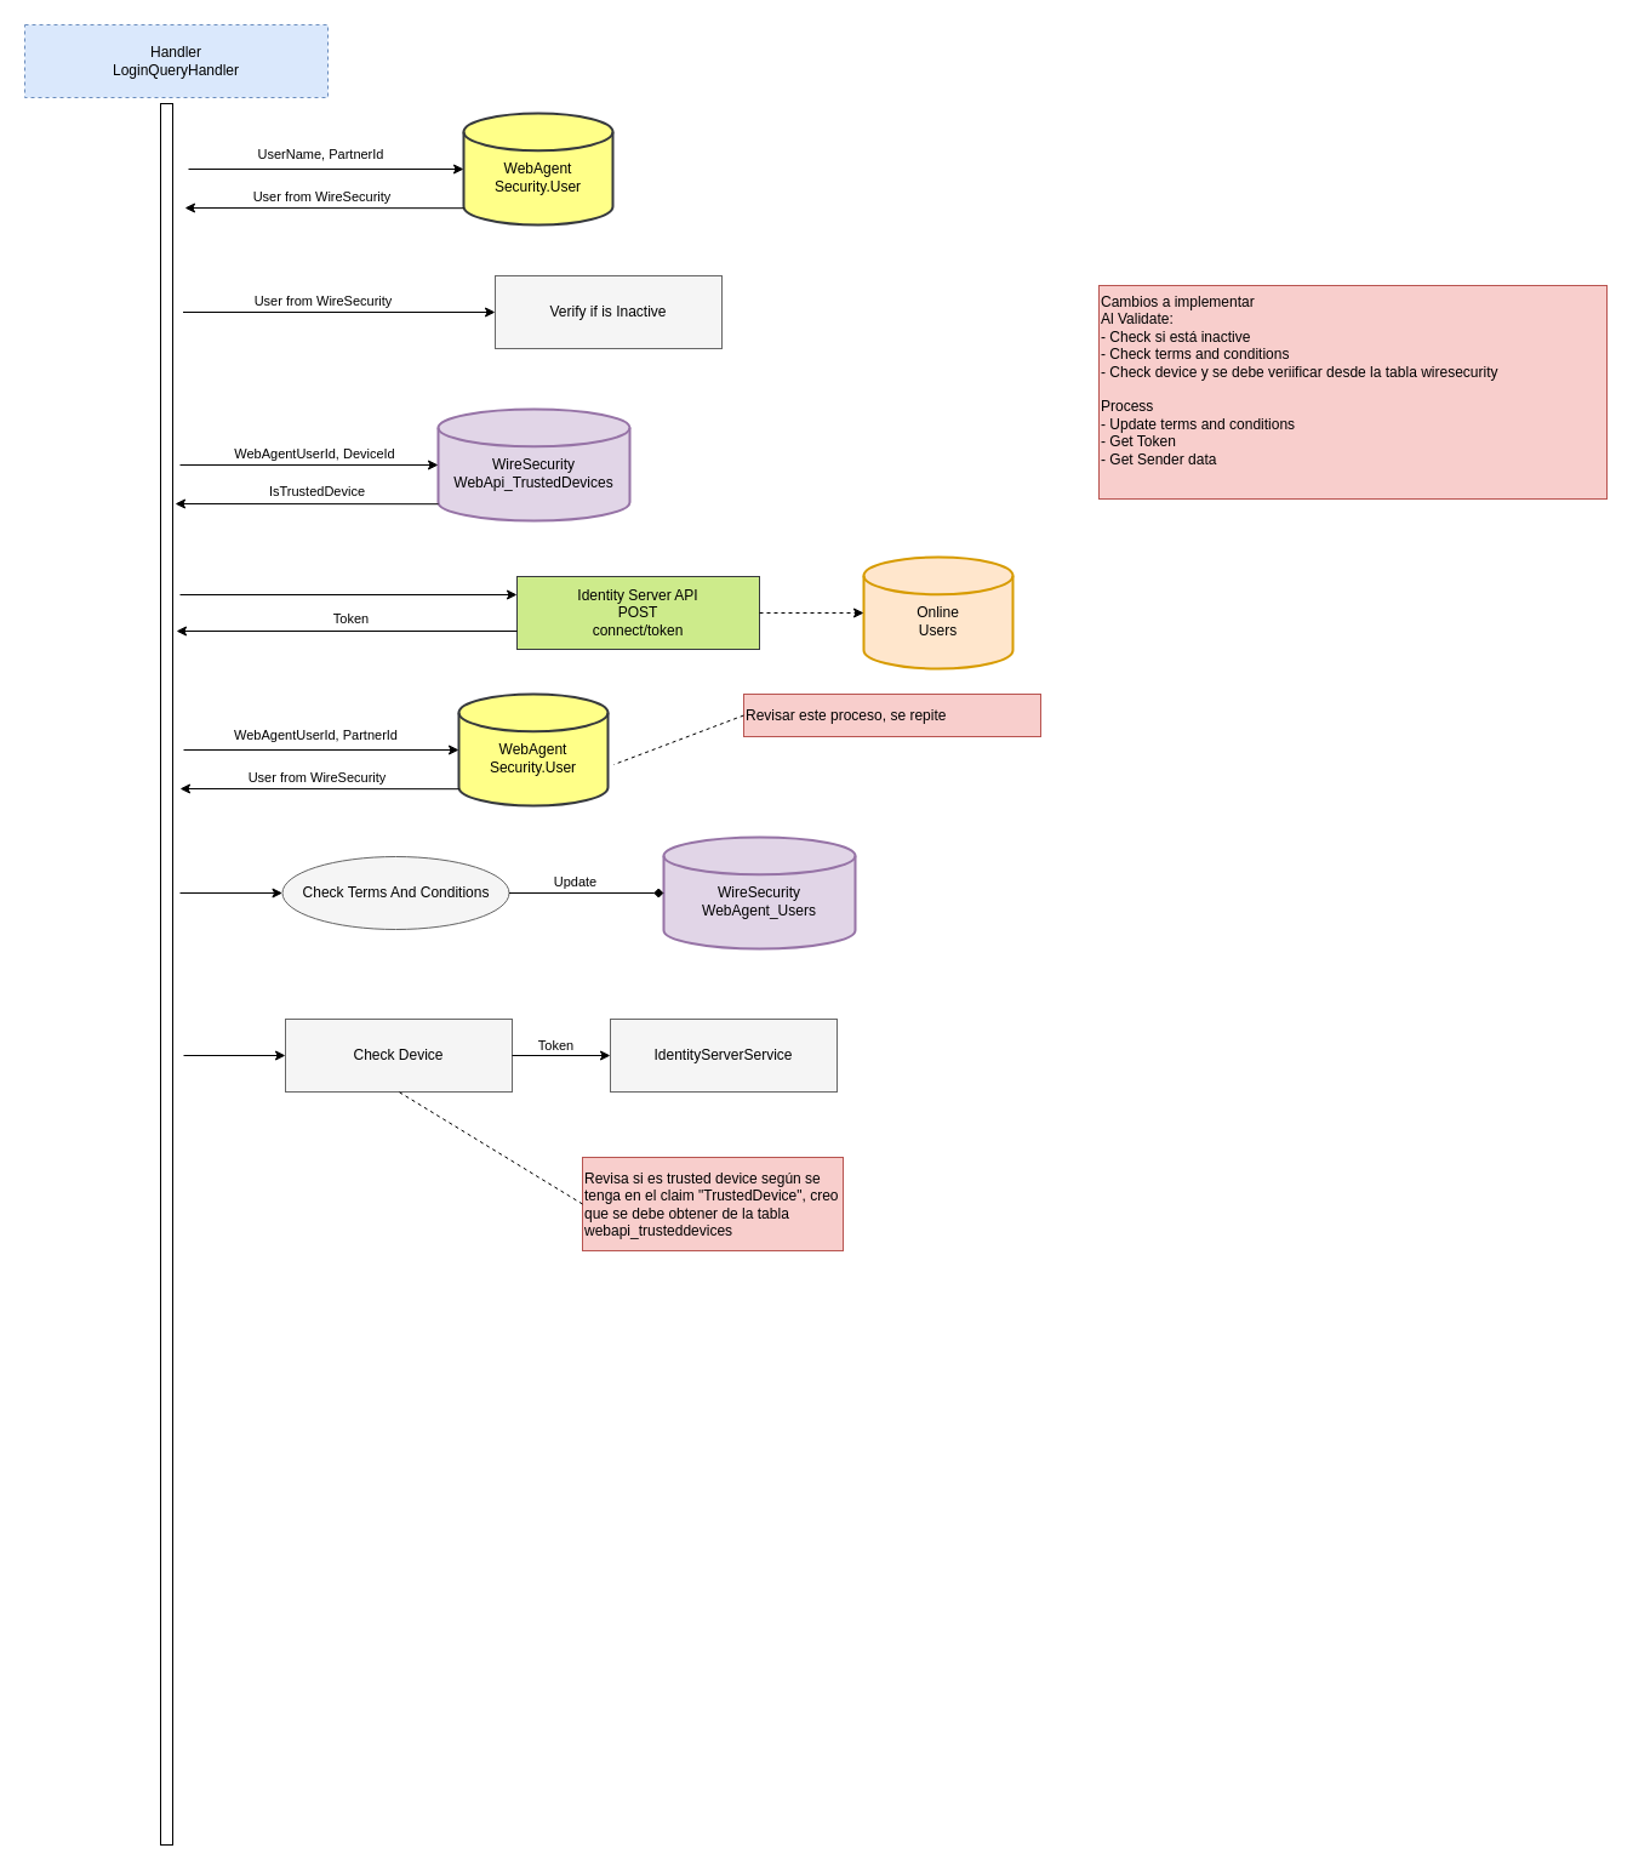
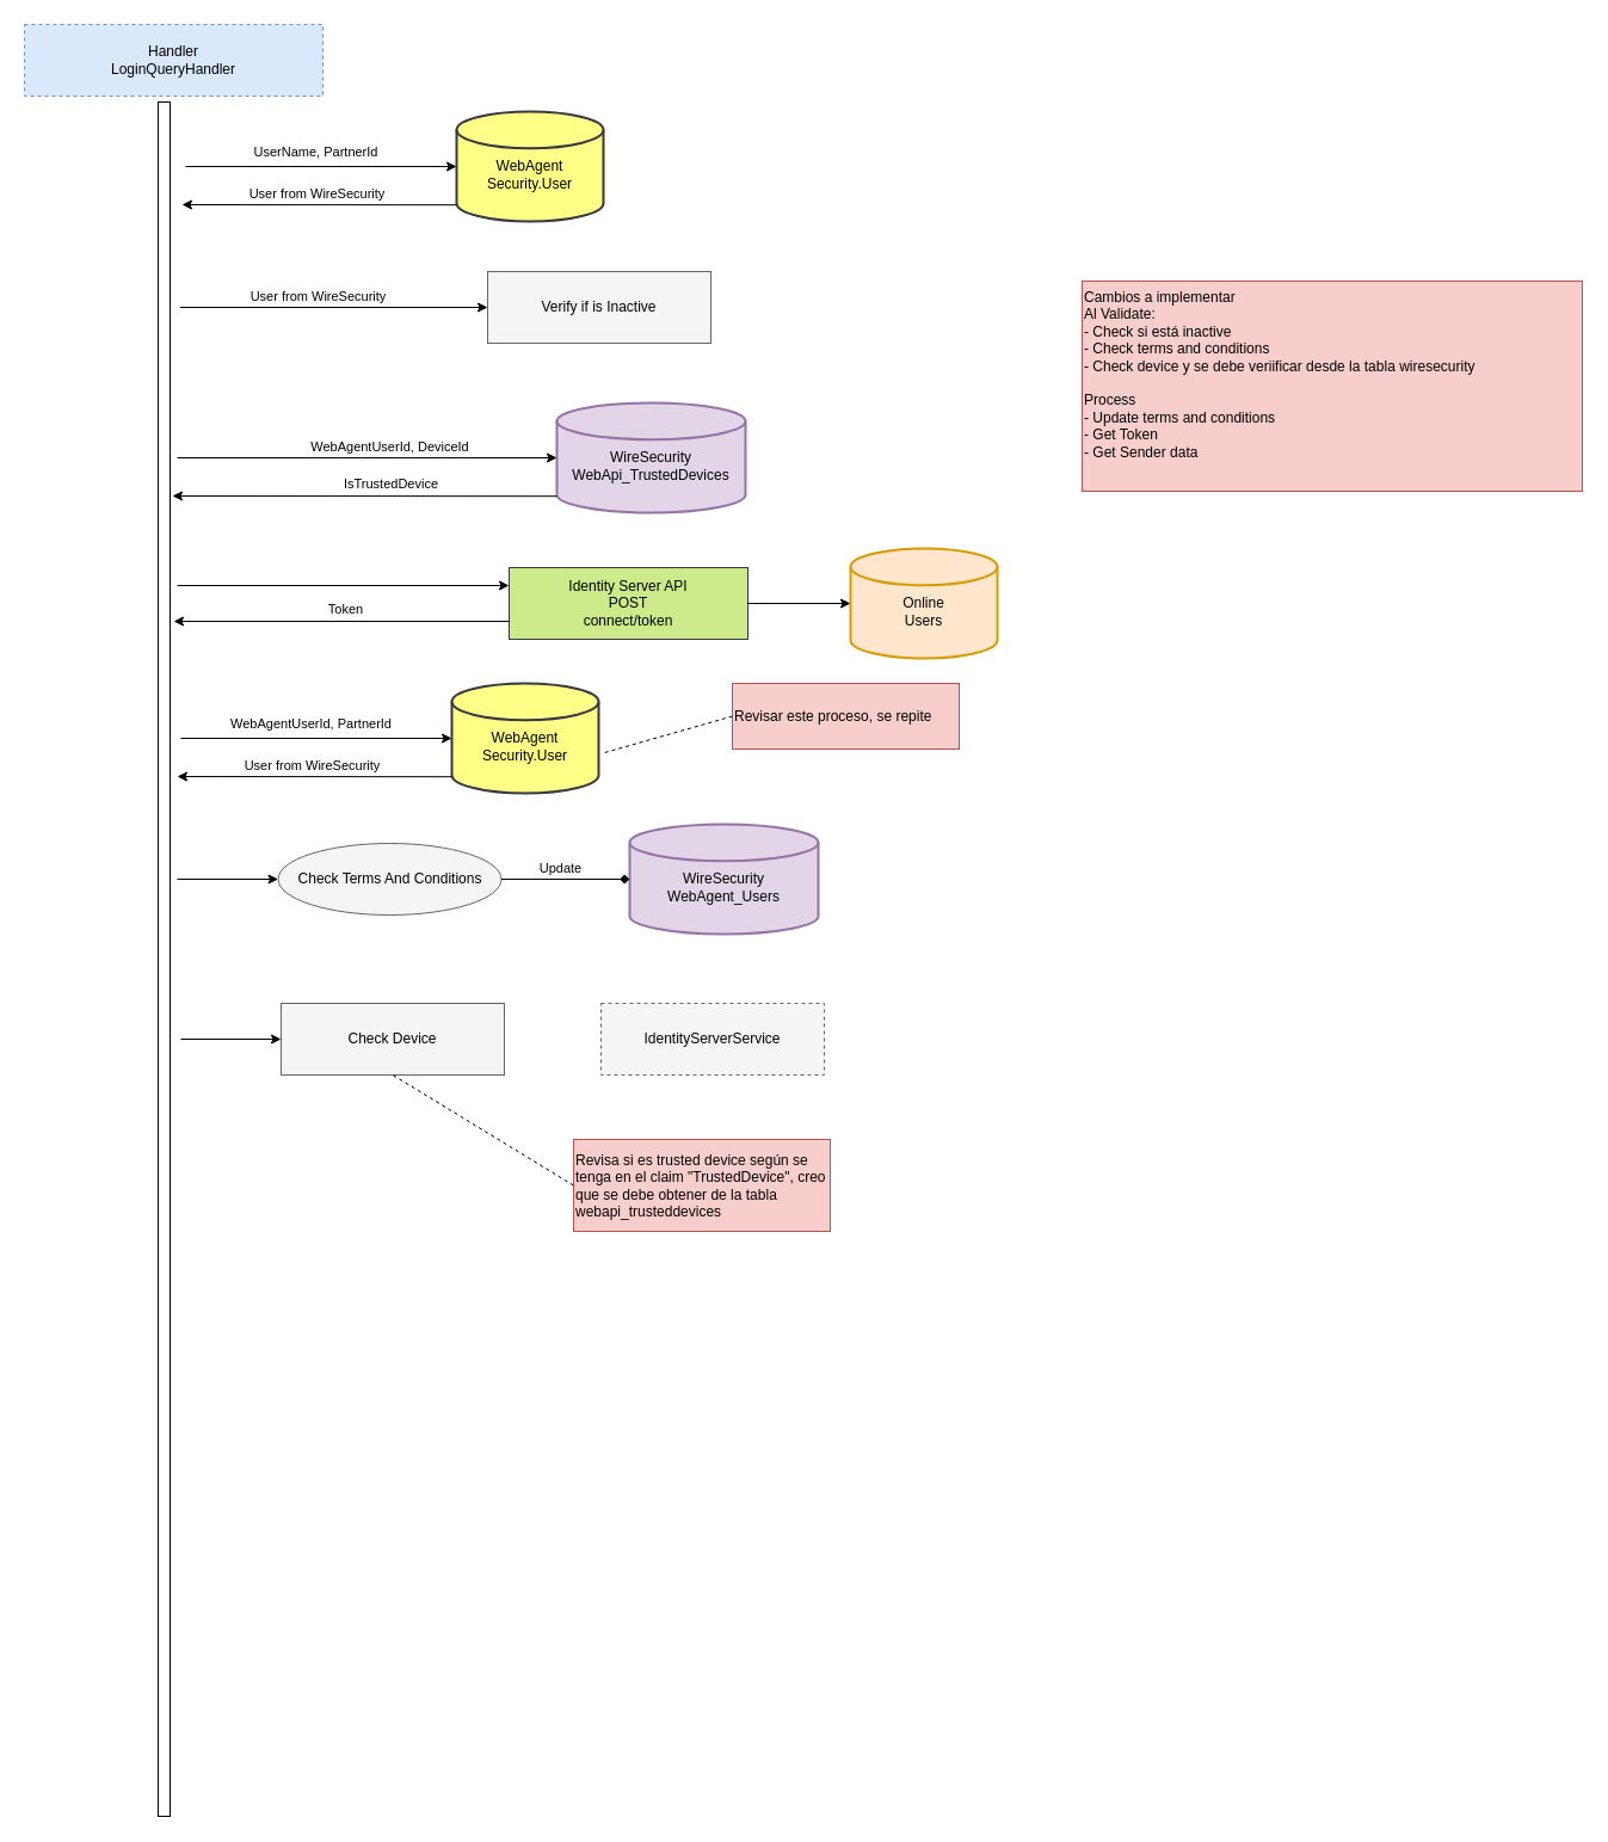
  <mxCell id="0" />
  <mxCell id="1" parent="0" />
  <mxCell id="2" value="&lt;br&gt;WebAgent&lt;br&gt;Security.User" style="strokeWidth=2;html=1;shape=mxgraph.flowchart.database;whiteSpace=wrap;fillColor=#ffff88;strokeColor=#36393d;" parent="1" vertex="1"><mxGeometry x="382" y="93" width="123" height="92" as="geometry" /></mxCell>
  <mxCell id="3" value="&lt;font color=&quot;#000000&quot;&gt;Identity Server API&lt;br&gt;POST&lt;br&gt;connect/token&lt;/font&gt;" style="rounded=0;whiteSpace=wrap;html=1;fillColor=#cdeb8b;strokeColor=#36393d;" parent="1" vertex="1"><mxGeometry x="426" y="475" width="200" height="60" as="geometry" /></mxCell>
  <mxCell id="4" value="" style="endArrow=classic;html=1;rounded=0;entryX=0;entryY=0.25;entryDx=0;entryDy=0;" parent="1" target="3" edge="1"><mxGeometry width="50" height="50" relative="1" as="geometry"><mxPoint x="148" y="490" as="sourcePoint" /><mxPoint x="470" y="566" as="targetPoint" /></mxGeometry></mxCell>
  <mxCell id="5" value="&lt;br&gt;Online&lt;br&gt;Users" style="strokeWidth=2;html=1;shape=mxgraph.flowchart.database;whiteSpace=wrap;fillColor=#ffe6cc;strokeColor=#d79b00;" parent="1" vertex="1"><mxGeometry x="712" y="459" width="123" height="92" as="geometry" /></mxCell>
- <mxCell id="6" value="&lt;br&gt;WireSecurity&lt;br&gt;WebApi_TrustedDevices" style="strokeWidth=2;html=1;shape=mxgraph.flowchart.database;whiteSpace=wrap;fillColor=#e1d5e7;strokeColor=#9673a6;" parent="1" vertex="1"><mxGeometry x="361" y="337" width="158" height="92" as="geometry" /></mxCell>
- <mxCell id="7" value="" style="endArrow=classic;html=1;rounded=0;entryX=0;entryY=0.5;entryDx=0;entryDy=0;entryPerimeter=0;exitX=1;exitY=0.5;exitDx=0;exitDy=0;dashed=1;" parent="1" source="3" target="5" edge="1"><mxGeometry width="50" height="50" relative="1" as="geometry"><mxPoint x="396" y="376" as="sourcePoint" /><mxPoint x="491" y="376" as="targetPoint" /></mxGeometry></mxCell>
+ <mxCell id="6" value="&lt;br&gt;WireSecurity&lt;br&gt;WebApi_TrustedDevices" style="strokeWidth=2;html=1;shape=mxgraph.flowchart.database;whiteSpace=wrap;fillColor=#e1d5e7;strokeColor=#9673a6;" parent="1" vertex="1"><mxGeometry x="466" y="337" width="158" height="92" as="geometry" /></mxCell>
+ <mxCell id="7" value="" style="endArrow=classic;html=1;rounded=0;entryX=0;entryY=0.5;entryDx=0;entryDy=0;entryPerimeter=0;exitX=1;exitY=0.5;exitDx=0;exitDy=0;" parent="1" source="3" target="5" edge="1"><mxGeometry width="50" height="50" relative="1" as="geometry"><mxPoint x="396" y="376" as="sourcePoint" /><mxPoint x="491" y="376" as="targetPoint" /></mxGeometry></mxCell>
  <mxCell id="8" value="" style="endArrow=classic;html=1;rounded=0;entryX=0;entryY=0.5;entryDx=0;entryDy=0;entryPerimeter=0;" parent="1" target="2" edge="1"><mxGeometry width="50" height="50" relative="1" as="geometry"><mxPoint x="155" y="139" as="sourcePoint" /><mxPoint x="320" y="136" as="targetPoint" /></mxGeometry></mxCell>
  <mxCell id="9" value="UserName, PartnerId" style="edgeLabel;html=1;align=center;verticalAlign=middle;resizable=0;points=[];" parent="8" vertex="1" connectable="0"><mxGeometry x="0.233" relative="1" as="geometry"><mxPoint x="-32" y="-13" as="offset" /></mxGeometry></mxCell>
  <mxCell id="10" value="" style="endArrow=classic;html=1;rounded=0;exitX=0;exitY=0.85;exitDx=0;exitDy=0;exitPerimeter=0;" parent="1" source="2" edge="1"><mxGeometry width="50" height="50" relative="1" as="geometry"><mxPoint x="388" y="26" as="sourcePoint" /><mxPoint x="152" y="171" as="targetPoint" /></mxGeometry></mxCell>
  <mxCell id="11" value="User from WireSecurity" style="edgeLabel;html=1;align=center;verticalAlign=middle;resizable=0;points=[];" parent="10" vertex="1" connectable="0"><mxGeometry x="0.422" y="1" relative="1" as="geometry"><mxPoint x="47" y="-11" as="offset" /></mxGeometry></mxCell>
  <mxCell id="12" value="&lt;font color=&quot;#000000&quot;&gt;Handler&lt;br&gt;LoginQueryHandler&lt;br&gt;&lt;/font&gt;" style="rounded=0;whiteSpace=wrap;html=1;fillColor=#dae8fc;strokeColor=#6c8ebf;dashed=1;" parent="1" vertex="1"><mxGeometry x="20" y="20" width="250" height="60" as="geometry" /></mxCell>
  <mxCell id="13" value="" style="html=1;points=[];perimeter=orthogonalPerimeter;outlineConnect=0;targetShapes=umlLifeline;portConstraint=eastwest;newEdgeStyle={&quot;edgeStyle&quot;:&quot;elbowEdgeStyle&quot;,&quot;elbow&quot;:&quot;vertical&quot;,&quot;curved&quot;:0,&quot;rounded&quot;:0};" parent="1" vertex="1"><mxGeometry x="132" y="85" width="10" height="1436" as="geometry" /></mxCell>
  <mxCell id="14" value="" style="endArrow=classic;html=1;rounded=0;entryX=0;entryY=0.5;entryDx=0;entryDy=0;entryPerimeter=0;" parent="1" target="6" edge="1"><mxGeometry width="50" height="50" relative="1" as="geometry"><mxPoint x="148" y="383" as="sourcePoint" /><mxPoint x="456" y="240" as="targetPoint" /></mxGeometry></mxCell>
  <mxCell id="15" value="WebAgentUserId, DeviceId" style="edgeLabel;html=1;align=center;verticalAlign=middle;resizable=0;points=[];" parent="14" vertex="1" connectable="0"><mxGeometry x="0.277" y="-1" relative="1" as="geometry"><mxPoint x="-26" y="-11" as="offset" /></mxGeometry></mxCell>
  <mxCell id="16" value="" style="endArrow=classic;html=1;rounded=0;exitX=0;exitY=0.85;exitDx=0;exitDy=0;exitPerimeter=0;" parent="1" source="6" edge="1"><mxGeometry width="50" height="50" relative="1" as="geometry"><mxPoint x="351" y="417" as="sourcePoint" /><mxPoint x="144" y="415" as="targetPoint" /></mxGeometry></mxCell>
  <mxCell id="17" value="IsTrustedDevice" style="edgeLabel;html=1;align=center;verticalAlign=middle;resizable=0;points=[];" parent="16" vertex="1" connectable="0"><mxGeometry x="-0.263" y="-2" relative="1" as="geometry"><mxPoint x="-21" y="-9" as="offset" /></mxGeometry></mxCell>
  <mxCell id="18" value="&lt;br&gt;WebAgent&lt;br&gt;Security.User" style="strokeWidth=2;html=1;shape=mxgraph.flowchart.database;whiteSpace=wrap;fillColor=#ffff88;strokeColor=#36393d;" parent="1" vertex="1"><mxGeometry x="378" y="572" width="123" height="92" as="geometry" /></mxCell>
  <mxCell id="19" value="" style="endArrow=classic;html=1;rounded=0;entryX=0;entryY=0.5;entryDx=0;entryDy=0;entryPerimeter=0;" parent="1" target="18" edge="1"><mxGeometry width="50" height="50" relative="1" as="geometry"><mxPoint x="151" y="618" as="sourcePoint" /><mxPoint x="316" y="615" as="targetPoint" /></mxGeometry></mxCell>
  <mxCell id="20" value="WebAgentUserId, PartnerId" style="edgeLabel;html=1;align=center;verticalAlign=middle;resizable=0;points=[];" parent="19" vertex="1" connectable="0"><mxGeometry x="0.233" relative="1" as="geometry"><mxPoint x="-32" y="-13" as="offset" /></mxGeometry></mxCell>
  <mxCell id="21" value="" style="endArrow=classic;html=1;rounded=0;exitX=0;exitY=0.85;exitDx=0;exitDy=0;exitPerimeter=0;" parent="1" source="18" edge="1"><mxGeometry width="50" height="50" relative="1" as="geometry"><mxPoint x="384" y="505" as="sourcePoint" /><mxPoint x="148" y="650" as="targetPoint" /></mxGeometry></mxCell>
  <mxCell id="22" value="User from WireSecurity" style="edgeLabel;html=1;align=center;verticalAlign=middle;resizable=0;points=[];" parent="21" vertex="1" connectable="0"><mxGeometry x="0.422" y="1" relative="1" as="geometry"><mxPoint x="47" y="-11" as="offset" /></mxGeometry></mxCell>
- <mxCell id="23" value="Revisar este proceso, se repite" style="text;html=1;strokeColor=#b85450;fillColor=#f8cecc;align=left;verticalAlign=middle;whiteSpace=wrap;rounded=0;" parent="1" vertex="1"><mxGeometry x="613" y="572" width="245" height="35" as="geometry" /></mxCell>
+ <mxCell id="23" value="Revisar este proceso, se repite" style="text;html=1;strokeColor=#b85450;fillColor=#f8cecc;align=left;verticalAlign=middle;whiteSpace=wrap;rounded=0;" parent="1" vertex="1"><mxGeometry x="613" y="572" width="190" height="55" as="geometry" /></mxCell>
  <mxCell id="24" value="" style="endArrow=none;dashed=1;html=1;rounded=0;exitX=0;exitY=0.5;exitDx=0;exitDy=0;" parent="1" source="23" edge="1"><mxGeometry width="50" height="50" relative="1" as="geometry"><mxPoint x="537" y="467" as="sourcePoint" /><mxPoint x="506" y="630" as="targetPoint" /></mxGeometry></mxCell>
  <mxCell id="25" value="&lt;font color=&quot;#000000&quot;&gt;Check Device&lt;br&gt;&lt;/font&gt;" style="rounded=0;whiteSpace=wrap;html=1;fillColor=#f5f5f5;strokeColor=#666666;fontColor=#333333;" parent="1" vertex="1"><mxGeometry x="235" y="840" width="187" height="60" as="geometry" /></mxCell>
  <mxCell id="26" value="" style="endArrow=classic;html=1;rounded=0;entryX=0;entryY=0.5;entryDx=0;entryDy=0;" parent="1" target="25" edge="1"><mxGeometry width="50" height="50" relative="1" as="geometry"><mxPoint x="151" y="870" as="sourcePoint" /><mxPoint x="230" y="869.5" as="targetPoint" /></mxGeometry></mxCell>
  <mxCell id="27" value="Revisa si es trusted device según se tenga en el claim &quot;TrustedDevice&quot;, creo que se debe obtener de la tabla webapi_trusteddevices" style="text;html=1;strokeColor=#b85450;fillColor=#f8cecc;align=left;verticalAlign=middle;whiteSpace=wrap;rounded=0;" parent="1" vertex="1"><mxGeometry x="480" y="954" width="215" height="77" as="geometry" /></mxCell>
  <mxCell id="28" value="" style="endArrow=none;dashed=1;html=1;rounded=0;exitX=0;exitY=0.5;exitDx=0;exitDy=0;entryX=0.5;entryY=1;entryDx=0;entryDy=0;" parent="1" source="27" target="25" edge="1"><mxGeometry width="50" height="50" relative="1" as="geometry"><mxPoint x="725" y="698" as="sourcePoint" /><mxPoint x="694" y="861" as="targetPoint" /></mxGeometry></mxCell>
- <mxCell id="29" value="&lt;font color=&quot;#000000&quot;&gt;IdentityServerService&lt;br&gt;&lt;/font&gt;" style="rounded=0;whiteSpace=wrap;html=1;fillColor=#f5f5f5;strokeColor=#666666;fontColor=#333333;" parent="1" vertex="1"><mxGeometry x="503" y="840" width="187" height="60" as="geometry" /></mxCell>
- <mxCell id="30" value="" style="endArrow=classic;html=1;rounded=0;entryX=0;entryY=0.5;entryDx=0;entryDy=0;exitX=1;exitY=0.5;exitDx=0;exitDy=0;" parent="1" source="25" target="29" edge="1"><mxGeometry width="50" height="50" relative="1" as="geometry"><mxPoint x="451" y="842" as="sourcePoint" /><mxPoint x="245" y="880" as="targetPoint" /></mxGeometry></mxCell>
- <mxCell id="31" value="Token" style="edgeLabel;html=1;align=center;verticalAlign=middle;resizable=0;points=[];" parent="30" vertex="1" connectable="0"><mxGeometry x="-0.457" y="-2" relative="1" as="geometry"><mxPoint x="13" y="-11" as="offset" /></mxGeometry></mxCell>
+ <mxCell id="29" value="&lt;font color=&quot;#000000&quot;&gt;IdentityServerService&lt;br&gt;&lt;/font&gt;" style="rounded=0;whiteSpace=wrap;html=1;fillColor=#f5f5f5;strokeColor=#666666;fontColor=#333333;dashed=1;" parent="1" vertex="1"><mxGeometry x="503" y="840" width="187" height="60" as="geometry" /></mxCell>
  <mxCell id="32" value="" style="endArrow=classic;html=1;rounded=0;exitX=0;exitY=0.75;exitDx=0;exitDy=0;" parent="1" source="3" edge="1"><mxGeometry width="50" height="50" relative="1" as="geometry"><mxPoint x="371" y="425" as="sourcePoint" /><mxPoint x="145" y="520" as="targetPoint" /></mxGeometry></mxCell>
  <mxCell id="33" value="Token" style="edgeLabel;html=1;align=center;verticalAlign=middle;resizable=0;points=[];" parent="32" vertex="1" connectable="0"><mxGeometry x="-0.263" y="-2" relative="1" as="geometry"><mxPoint x="-34" y="-9" as="offset" /></mxGeometry></mxCell>
  <mxCell id="34" value="&lt;font color=&quot;#000000&quot;&gt;Check Terms And Conditions&lt;br&gt;&lt;/font&gt;" style="ellipse;whiteSpace=wrap;html=1;fillColor=#f5f5f5;strokeColor=#666666;fontColor=#333333;" parent="1" vertex="1"><mxGeometry x="232.5" y="706" width="187" height="60" as="geometry" /></mxCell>
  <mxCell id="35" value="" style="endArrow=classic;html=1;rounded=0;entryX=0;entryY=0.5;entryDx=0;entryDy=0;" parent="1" target="34" edge="1"><mxGeometry width="50" height="50" relative="1" as="geometry"><mxPoint x="148" y="736" as="sourcePoint" /><mxPoint x="226" y="735.5" as="targetPoint" /></mxGeometry></mxCell>
- <mxCell id="36" value="&lt;br&gt;WireSecurity&lt;br&gt;WebAgent_Users" style="strokeWidth=2;html=1;shape=mxgraph.flowchart.database;whiteSpace=wrap;fillColor=#e1d5e7;strokeColor=#9673a6;" parent="1" vertex="1"><mxGeometry x="547" y="690" width="158" height="92" as="geometry" /></mxCell>
+ <mxCell id="36" value="&lt;br&gt;WireSecurity&lt;br&gt;WebAgent_Users" style="strokeWidth=2;html=1;shape=mxgraph.flowchart.database;whiteSpace=wrap;fillColor=#e1d5e7;strokeColor=#9673a6;" parent="1" vertex="1"><mxGeometry x="527" y="690" width="158" height="92" as="geometry" /></mxCell>
  <mxCell id="37" value="" style="endArrow=diamond;html=1;rounded=0;entryX=0;entryY=0.5;entryDx=0;entryDy=0;entryPerimeter=0;exitX=1;exitY=0.5;exitDx=0;exitDy=0;" parent="1" source="34" target="36" edge="1"><mxGeometry width="50" height="50" relative="1" as="geometry"><mxPoint x="428" y="735.5" as="sourcePoint" /><mxPoint x="513" y="735.5" as="targetPoint" /></mxGeometry></mxCell>
  <mxCell id="38" value="Update" style="edgeLabel;html=1;align=center;verticalAlign=middle;resizable=0;points=[];" parent="37" vertex="1" connectable="0"><mxGeometry x="-0.584" y="-3" relative="1" as="geometry"><mxPoint x="27" y="-13" as="offset" /></mxGeometry></mxCell>
  <mxCell id="39" value="&lt;font color=&quot;#000000&quot;&gt;Verify if is Inactive&lt;br&gt;&lt;/font&gt;" style="rounded=0;whiteSpace=wrap;html=1;fillColor=#f5f5f5;strokeColor=#666666;fontColor=#333333;" parent="1" vertex="1"><mxGeometry x="408" y="227" width="187" height="60" as="geometry" /></mxCell>
  <mxCell id="40" value="" style="endArrow=classic;html=1;rounded=0;entryX=0;entryY=0.5;entryDx=0;entryDy=0;" parent="1" target="39" edge="1"><mxGeometry width="50" height="50" relative="1" as="geometry"><mxPoint x="150.5" y="257" as="sourcePoint" /><mxPoint x="228.5" y="256.5" as="targetPoint" /></mxGeometry></mxCell>
  <mxCell id="41" value="User from WireSecurity" style="edgeLabel;html=1;align=center;verticalAlign=middle;resizable=0;points=[];" parent="40" vertex="1" connectable="0"><mxGeometry x="-0.282" y="2" relative="1" as="geometry"><mxPoint x="23" y="-8" as="offset" /></mxGeometry></mxCell>
  <mxCell id="42" value="Cambios a implementar&lt;br&gt;Al Validate:&amp;nbsp;&lt;br&gt;- Check si está inactive&lt;br&gt;- Check terms and conditions&lt;br&gt;- Check device y se debe veriificar desde la tabla wiresecurity&lt;br&gt;&lt;br&gt;Process&lt;br&gt;- Update terms and conditions&lt;br&gt;- Get Token&lt;br&gt;- Get Sender data" style="text;html=1;strokeColor=#b85450;fillColor=#f8cecc;align=left;verticalAlign=top;whiteSpace=wrap;rounded=0;" parent="1" vertex="1"><mxGeometry x="906" y="235" width="419" height="176" as="geometry" /></mxCell>
